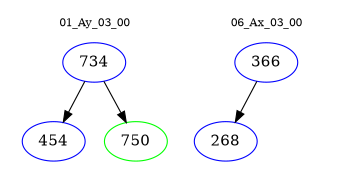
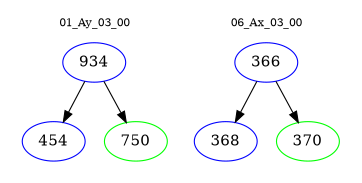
  digraph {
    node [color=blue]
    edge [color=black]
-   n1 [label=734]
+   n1 [label=934]
    n2 [label=454]
    n3 [color=green label=750]
    n4 [label=366]
-   n5 [label=268]
+   n5 [label=368]
+   n6 [color=green label=370]
    subgraph cluster_1 {
      color=white
      fontsize=10
      label="01_Ay_03_00"
      n1
      n2
      n3
    }
    subgraph cluster_2 {
      color=white
      fontsize=10
      label="06_Ax_03_00"
      n4
      n5
+     n6
    }
    n1 -> n2
    n1 -> n3
    n4 -> n5
+   n4 -> n6
  }
